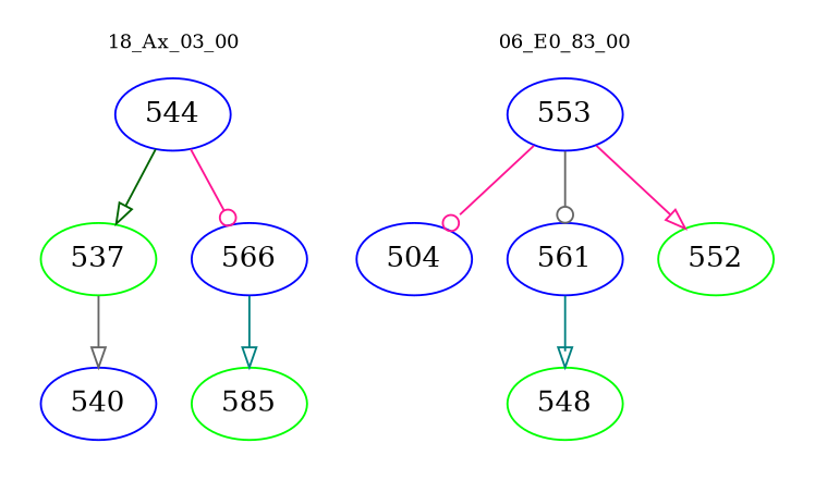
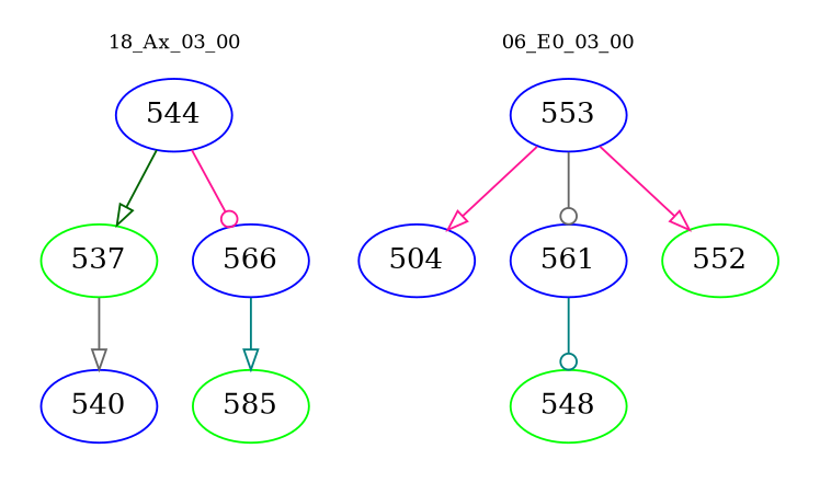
  digraph {
    node [color=blue]
    edge [arrowhead=onormal color=deeppink]
    n1 [label=544]
    n2 [color=green label=537]
    n3 [label=566]
    n4 [label=540]
    n5 [color=green label=585]
    n6 [label=553]
    n7 [label=504]
    n8 [label=561]
    n9 [color=green label=552]
    n10 [color=green label=548]
    subgraph cluster_1 {
      color=white
      fontsize=10
      label="18_Ax_03_00"
      n1
      n2
      n3
      n4
      n5
    }
    subgraph cluster_2 {
      color=white
      fontsize=10
-     label="06_E0_83_00"
+     label="06_E0_03_00"
      n6
      n7
      n8
      n9
      n10
    }
    n1 -> n2 [color=darkgreen]
    n1 -> n3 [arrowhead=odot]
    n2 -> n4 [color=gray40]
    n3 -> n5 [color=teal]
-   n6 -> n7 [arrowhead=odot]
+   n6 -> n7
    n6 -> n8 [arrowhead=odot color=gray40]
    n6 -> n9
-   n8 -> n10 [color=teal]
+   n8 -> n10 [arrowhead=odot color=teal]
  }
